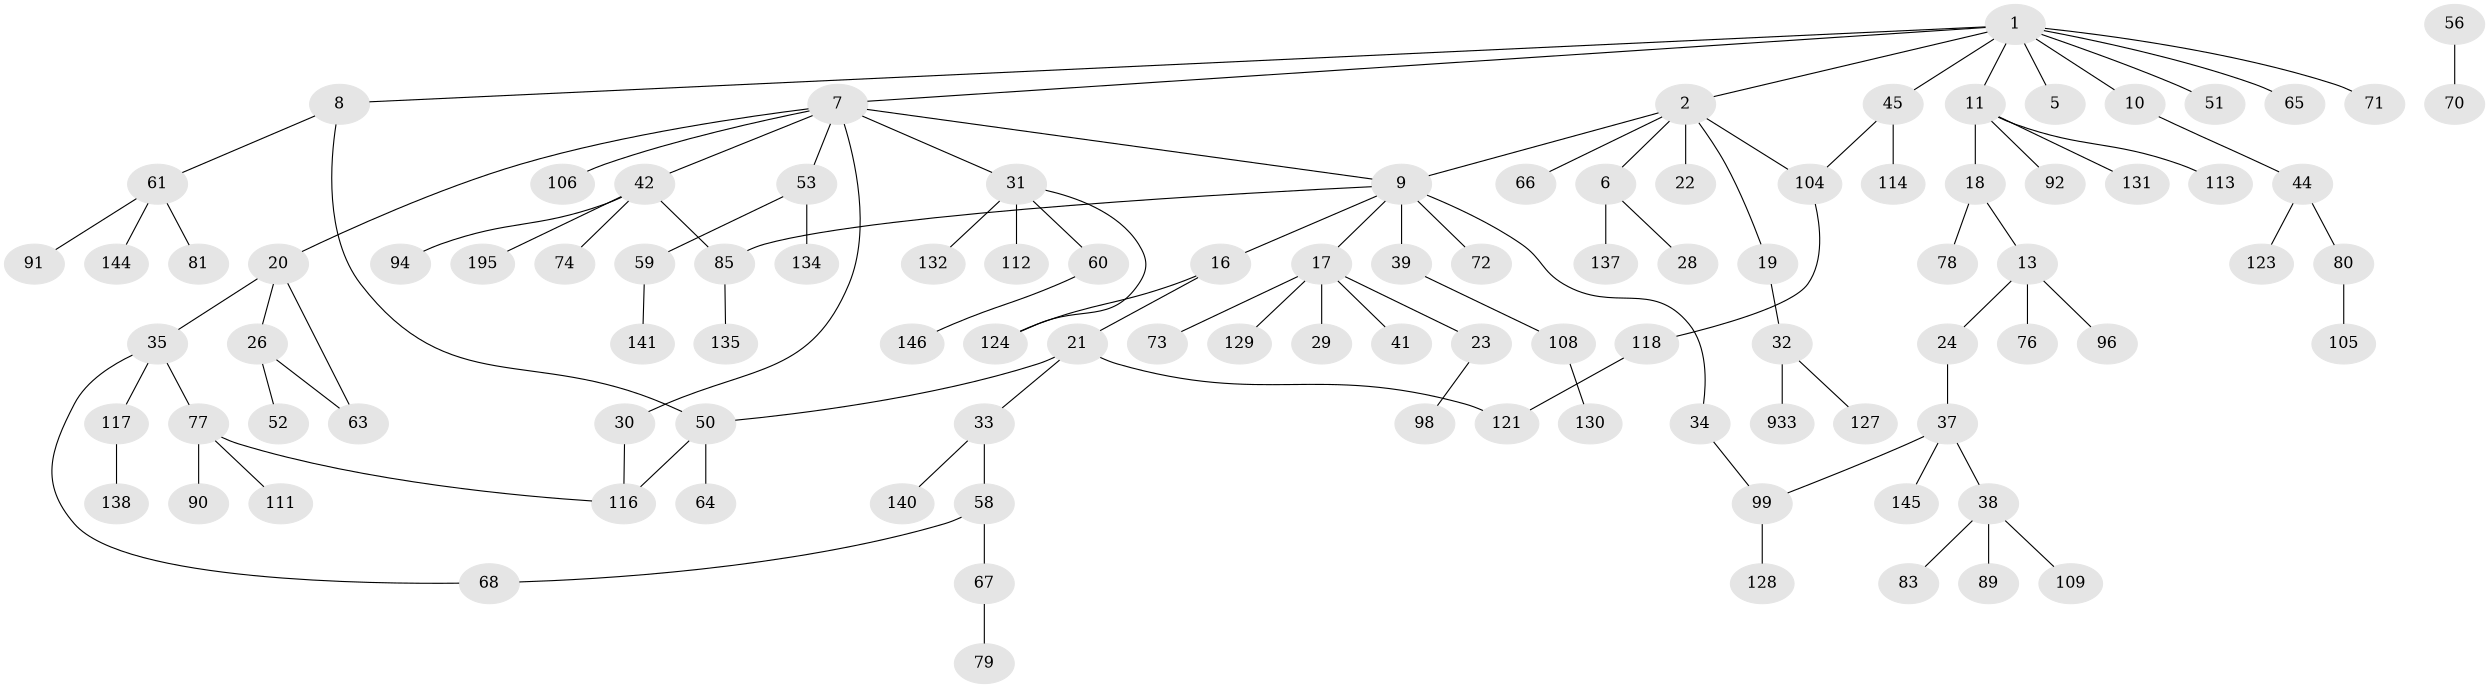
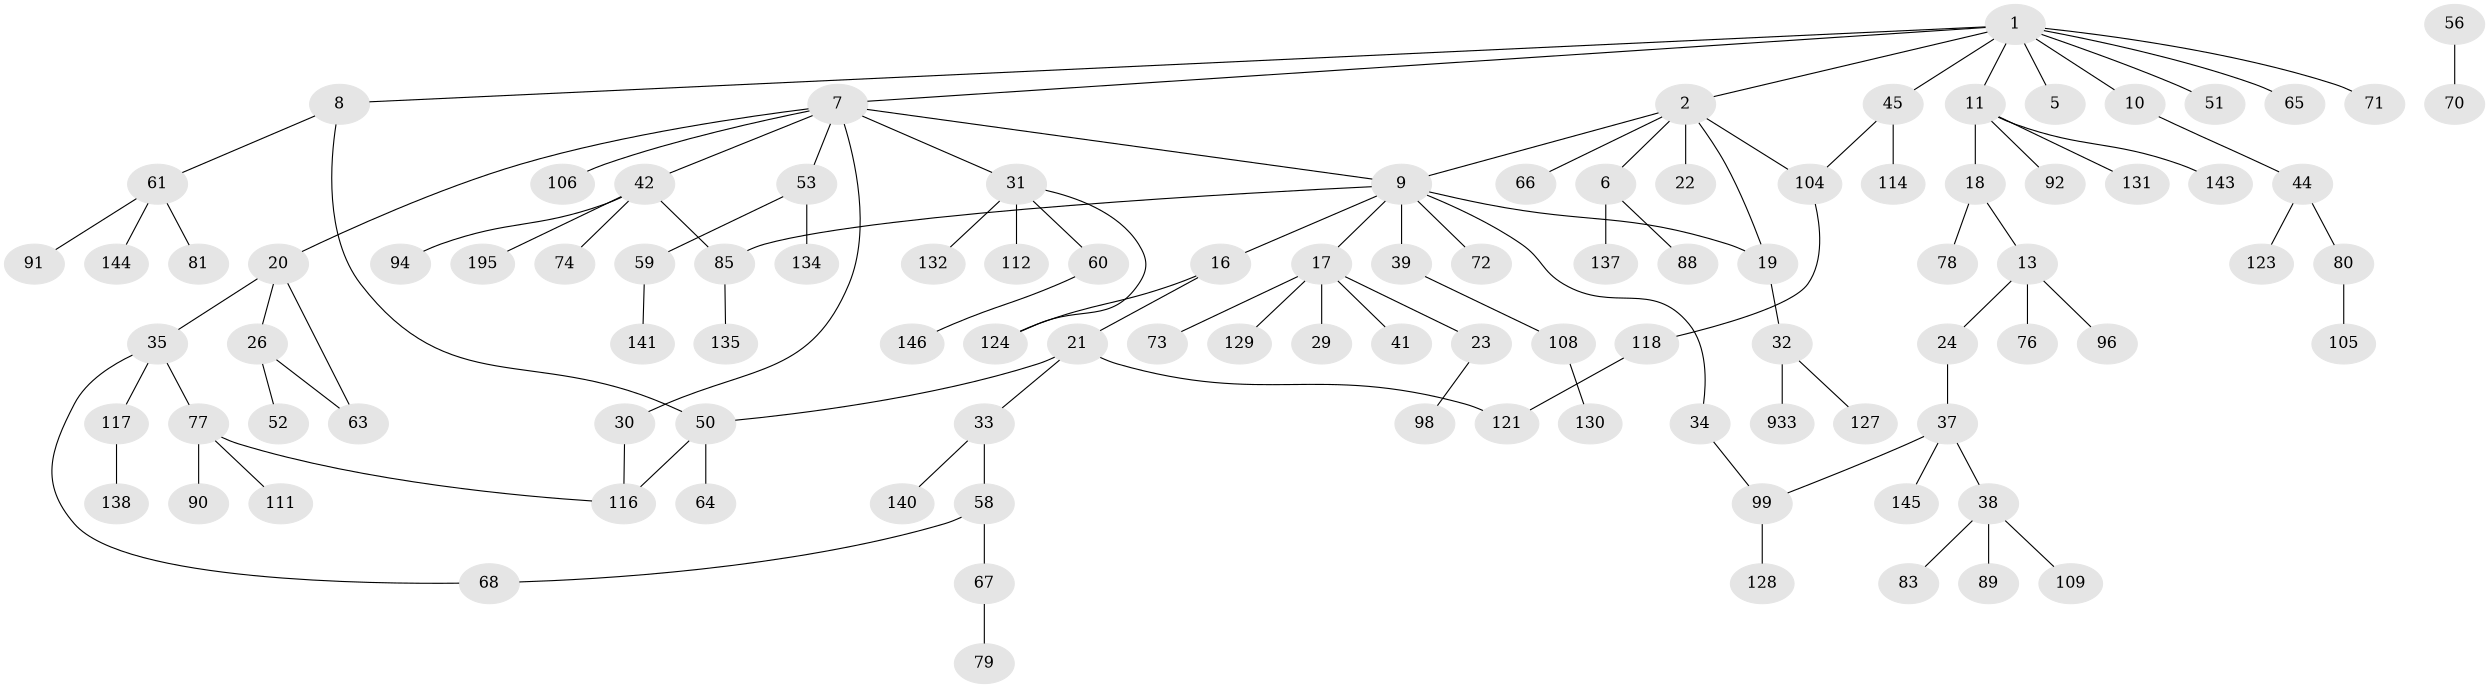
  graph {
    node [color=gray90 style=filled]
    1 [super="+4"]
    2 [super="+3"]
    5 [super="+136"]
    7 [super="+15"]
    8 [super="+55"]
    10 [super="+27"]
    11 [super="+47"]
    45 [super="+72"]
    51
    65
    71
    6 [super="+103"]
    9 [super="+14"]
    19 [super="+86"]
    22 [super="+87"]
    66
    104
    20 [super="+46"]
    30
    31 [super="+43"]
    42 [super="+84"]
    53 [super="+107"]
    106
    50 [super="+62"]
    61 [super="+95"]
    44
    n27 [label=18 super="+101"]
    92
    131
-   143 [label=113]
+   143
    114
-   28
+   28 [label=88]
    137
    16 [super="+18"]
    17 [super="+102"]
    34
    39 [super="+97"]
    n38 [label=72]
    85
    32 [super="+48"]
    118 [super="+125"]
    26
    35
    63 [super="+88"]
    116
    124 [super="+147"]
    60 [super="+119"]
    112
    132
    74
    94
    n52 [label=195]
    59
    134
    64
    81
    91
    144
    21 [super="+25"]
    23 [super="+36"]
    29 [super="+54"]
    41 [super="+122"]
    73
    129 [super="+142"]
    99 [super="+120"]
    108 [super="+113"]
    135
    80 [super="+82"]
    123 [super="+139"]
    13 [super="+49"]
    78
    24 [super="+40"]
    76
    96
    37
    33 [super="+69"]
    121
    98
    127
    n80 [label=933]
    52 [super="+57"]
    68 [super="+93"]
    77 [super="+100"]
    117
    56 [super="+126"]
    70
    58 [super="+110"]
    140
    38
    145
    146
    67
    128
    90
    111
    138
    83
    89
    109
    130
    105
    141
    79
    1 -- 2
    1 -- 5
    1 -- 7
    1 -- 8
    1 -- 10
    1 -- 11
    1 -- 45
    1 -- 51
    1 -- 65
    1 -- 71
    2 -- 6
    2 -- 9
    2 -- 19
    2 -- 22
    2 -- 66
    2 -- 104
    7 -- 9
    7 -- 20
    7 -- 30
    7 -- 31
    7 -- 42
    7 -- 53
    7 -- 106
    8 -- 50
    8 -- 61
    10 -- 44
    11 -- n27
    11 -- 92
    11 -- 131
    11 -- 143
    45 -- 104
    45 -- 114
    6 -- 28
    6 -- 137
+   9 -- 19
    9 -- 16
    9 -- 17
    9 -- 34
    9 -- 39
    9 -- n38
    9 -- 85
    19 -- 32
    104 -- 118
    20 -- 26
    20 -- 35
    20 -- 63
    30 -- 116
    31 -- 124
    31 -- 60
    31 -- 112
    31 -- 132
    42 -- 85
    42 -- 74
    42 -- 94
    42 -- n52
    53 -- 59
    53 -- 134
    50 -- 116
    50 -- 64
    61 -- 81
    61 -- 91
    61 -- 144
    44 -- 80
    44 -- 123
    n27 -- 13
    n27 -- 78
    16 -- 124
    16 -- 21
    17 -- 23
    17 -- 29
    17 -- 41
    17 -- 73
    17 -- 129
    34 -- 99
    39 -- 108
    85 -- 135
    32 -- 127
    32 -- n80
    118 -- 121
    26 -- 63
    26 -- 52
    35 -- 68
    35 -- 77
    35 -- 117
    60 -- 146
    59 -- 141
    21 -- 50
    21 -- 33
    21 -- 121
    23 -- 98
    99 -- 128
    108 -- 130
    80 -- 105
    13 -- 24
    13 -- 76
    13 -- 96
    24 -- 37
    37 -- 99
    37 -- 38
    37 -- 145
    33 -- 58
    33 -- 140
    77 -- 116
    77 -- 90
    77 -- 111
    117 -- 138
    56 -- 70
    58 -- 68
    58 -- 67
    38 -- 83
    38 -- 89
    38 -- 109
    67 -- 79
  }
